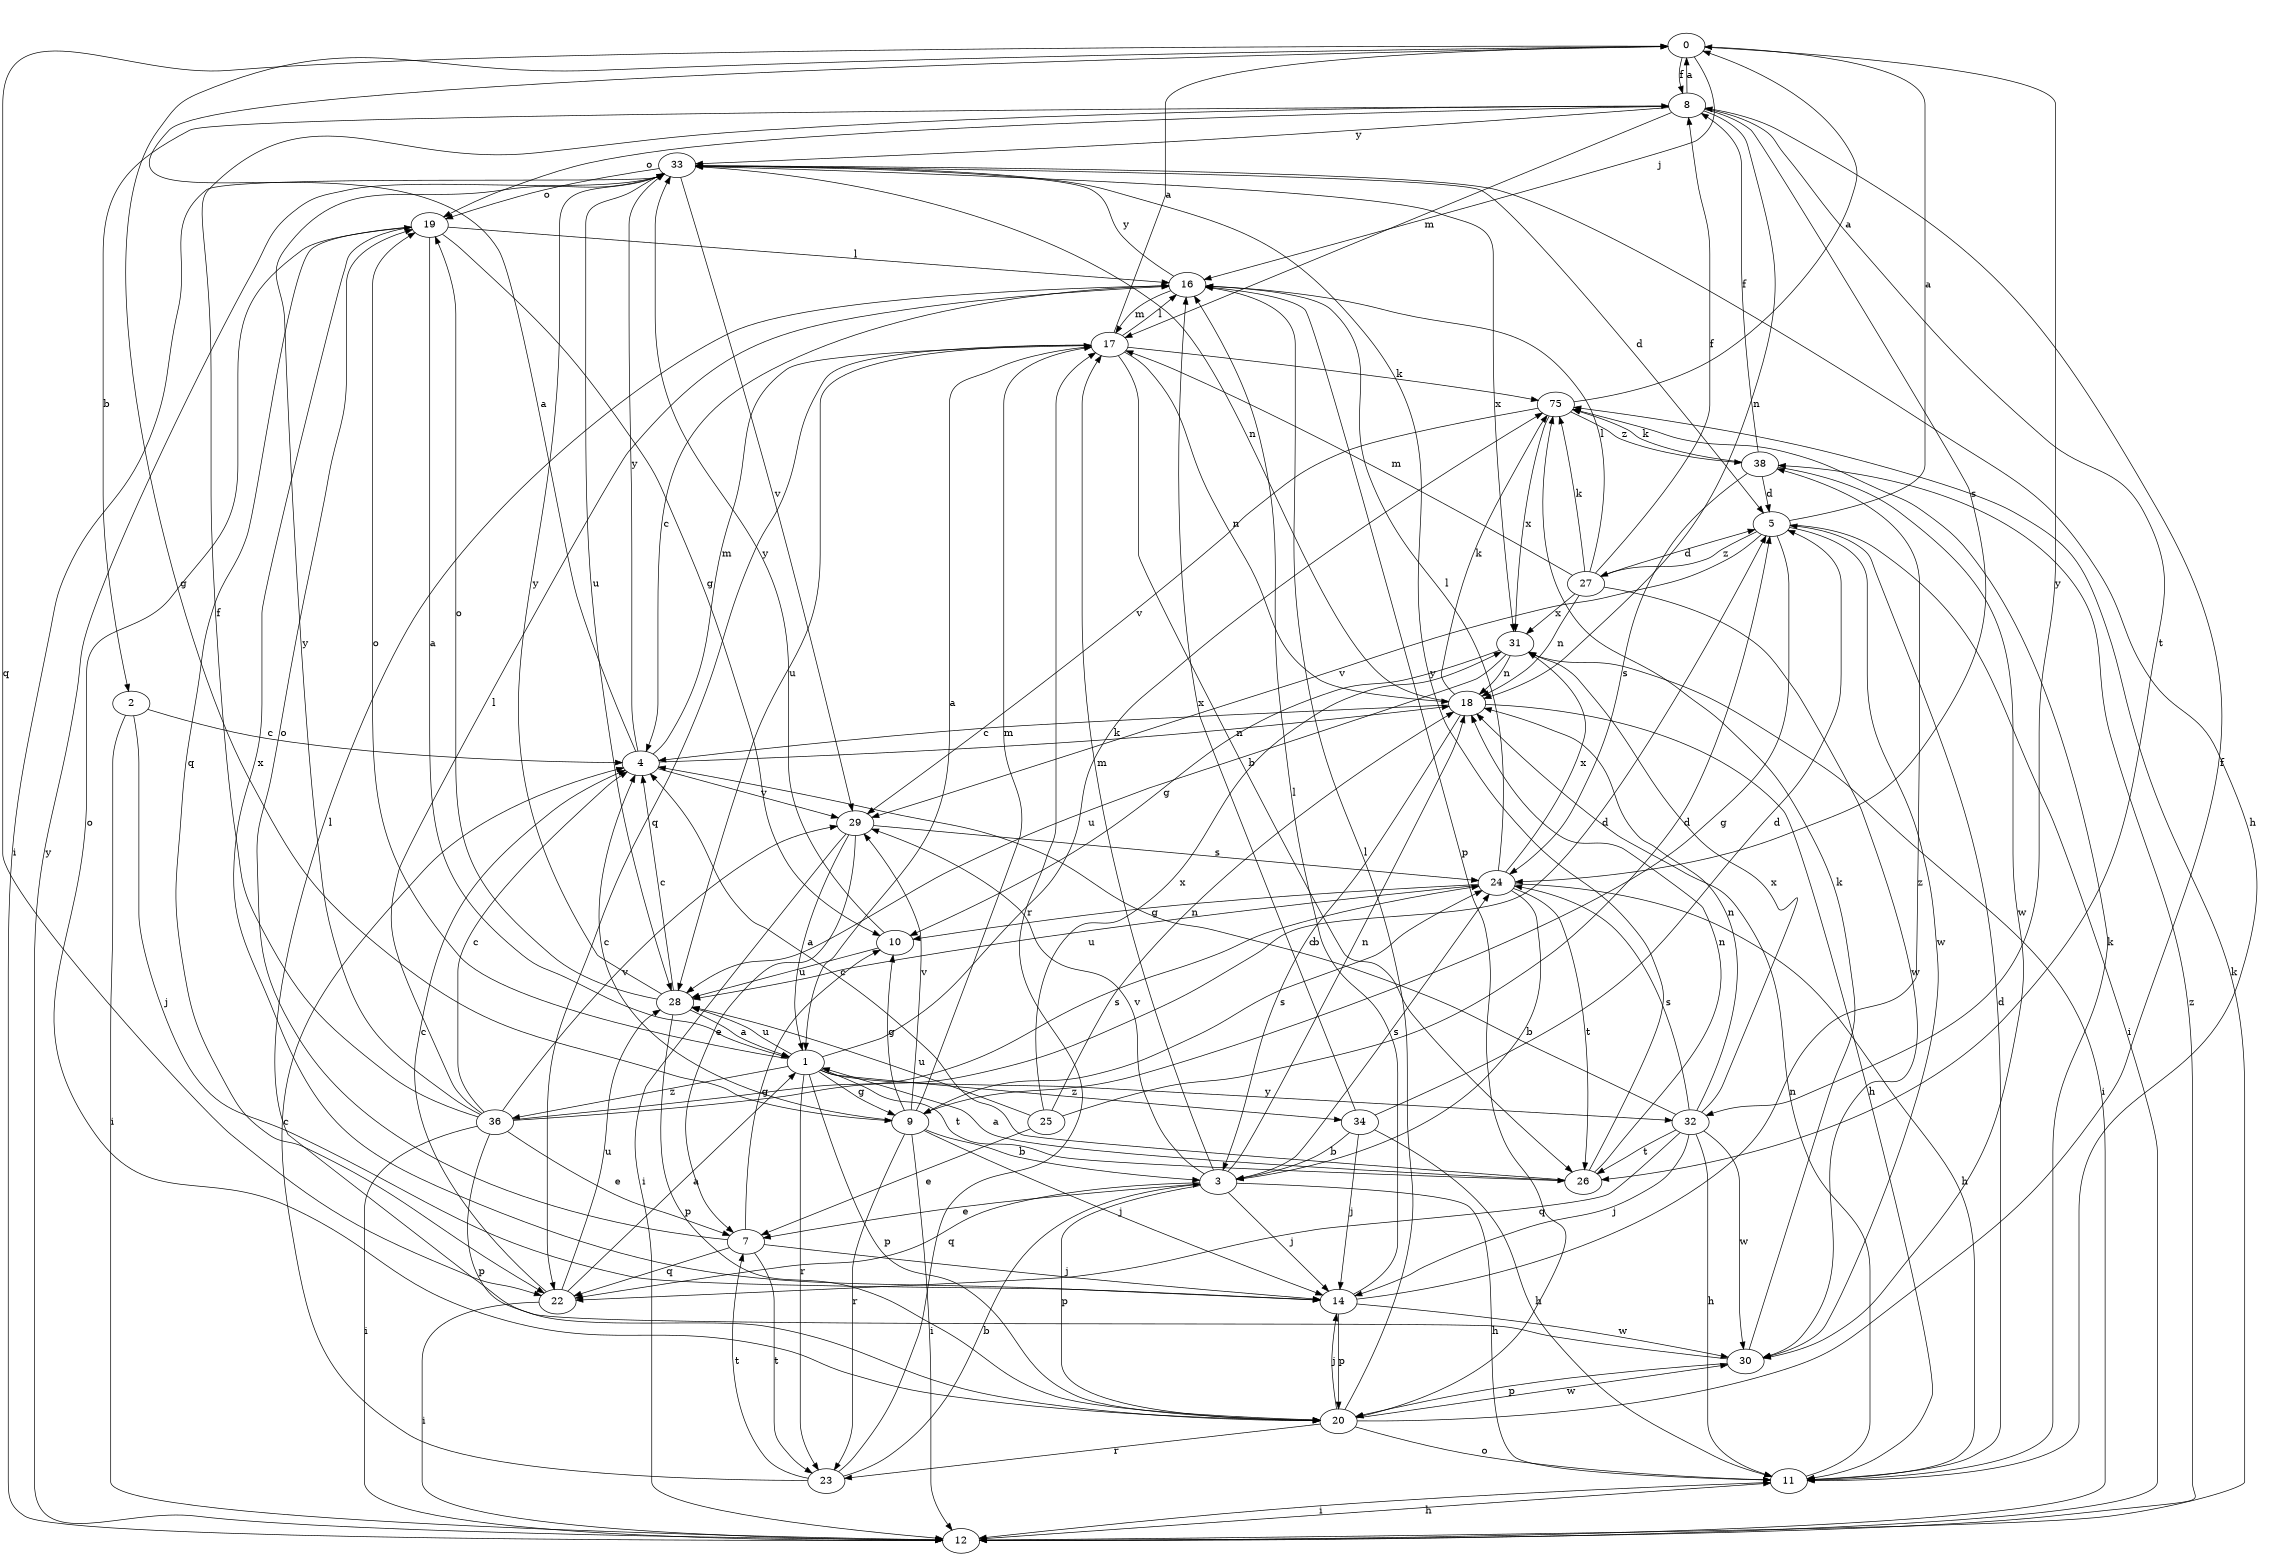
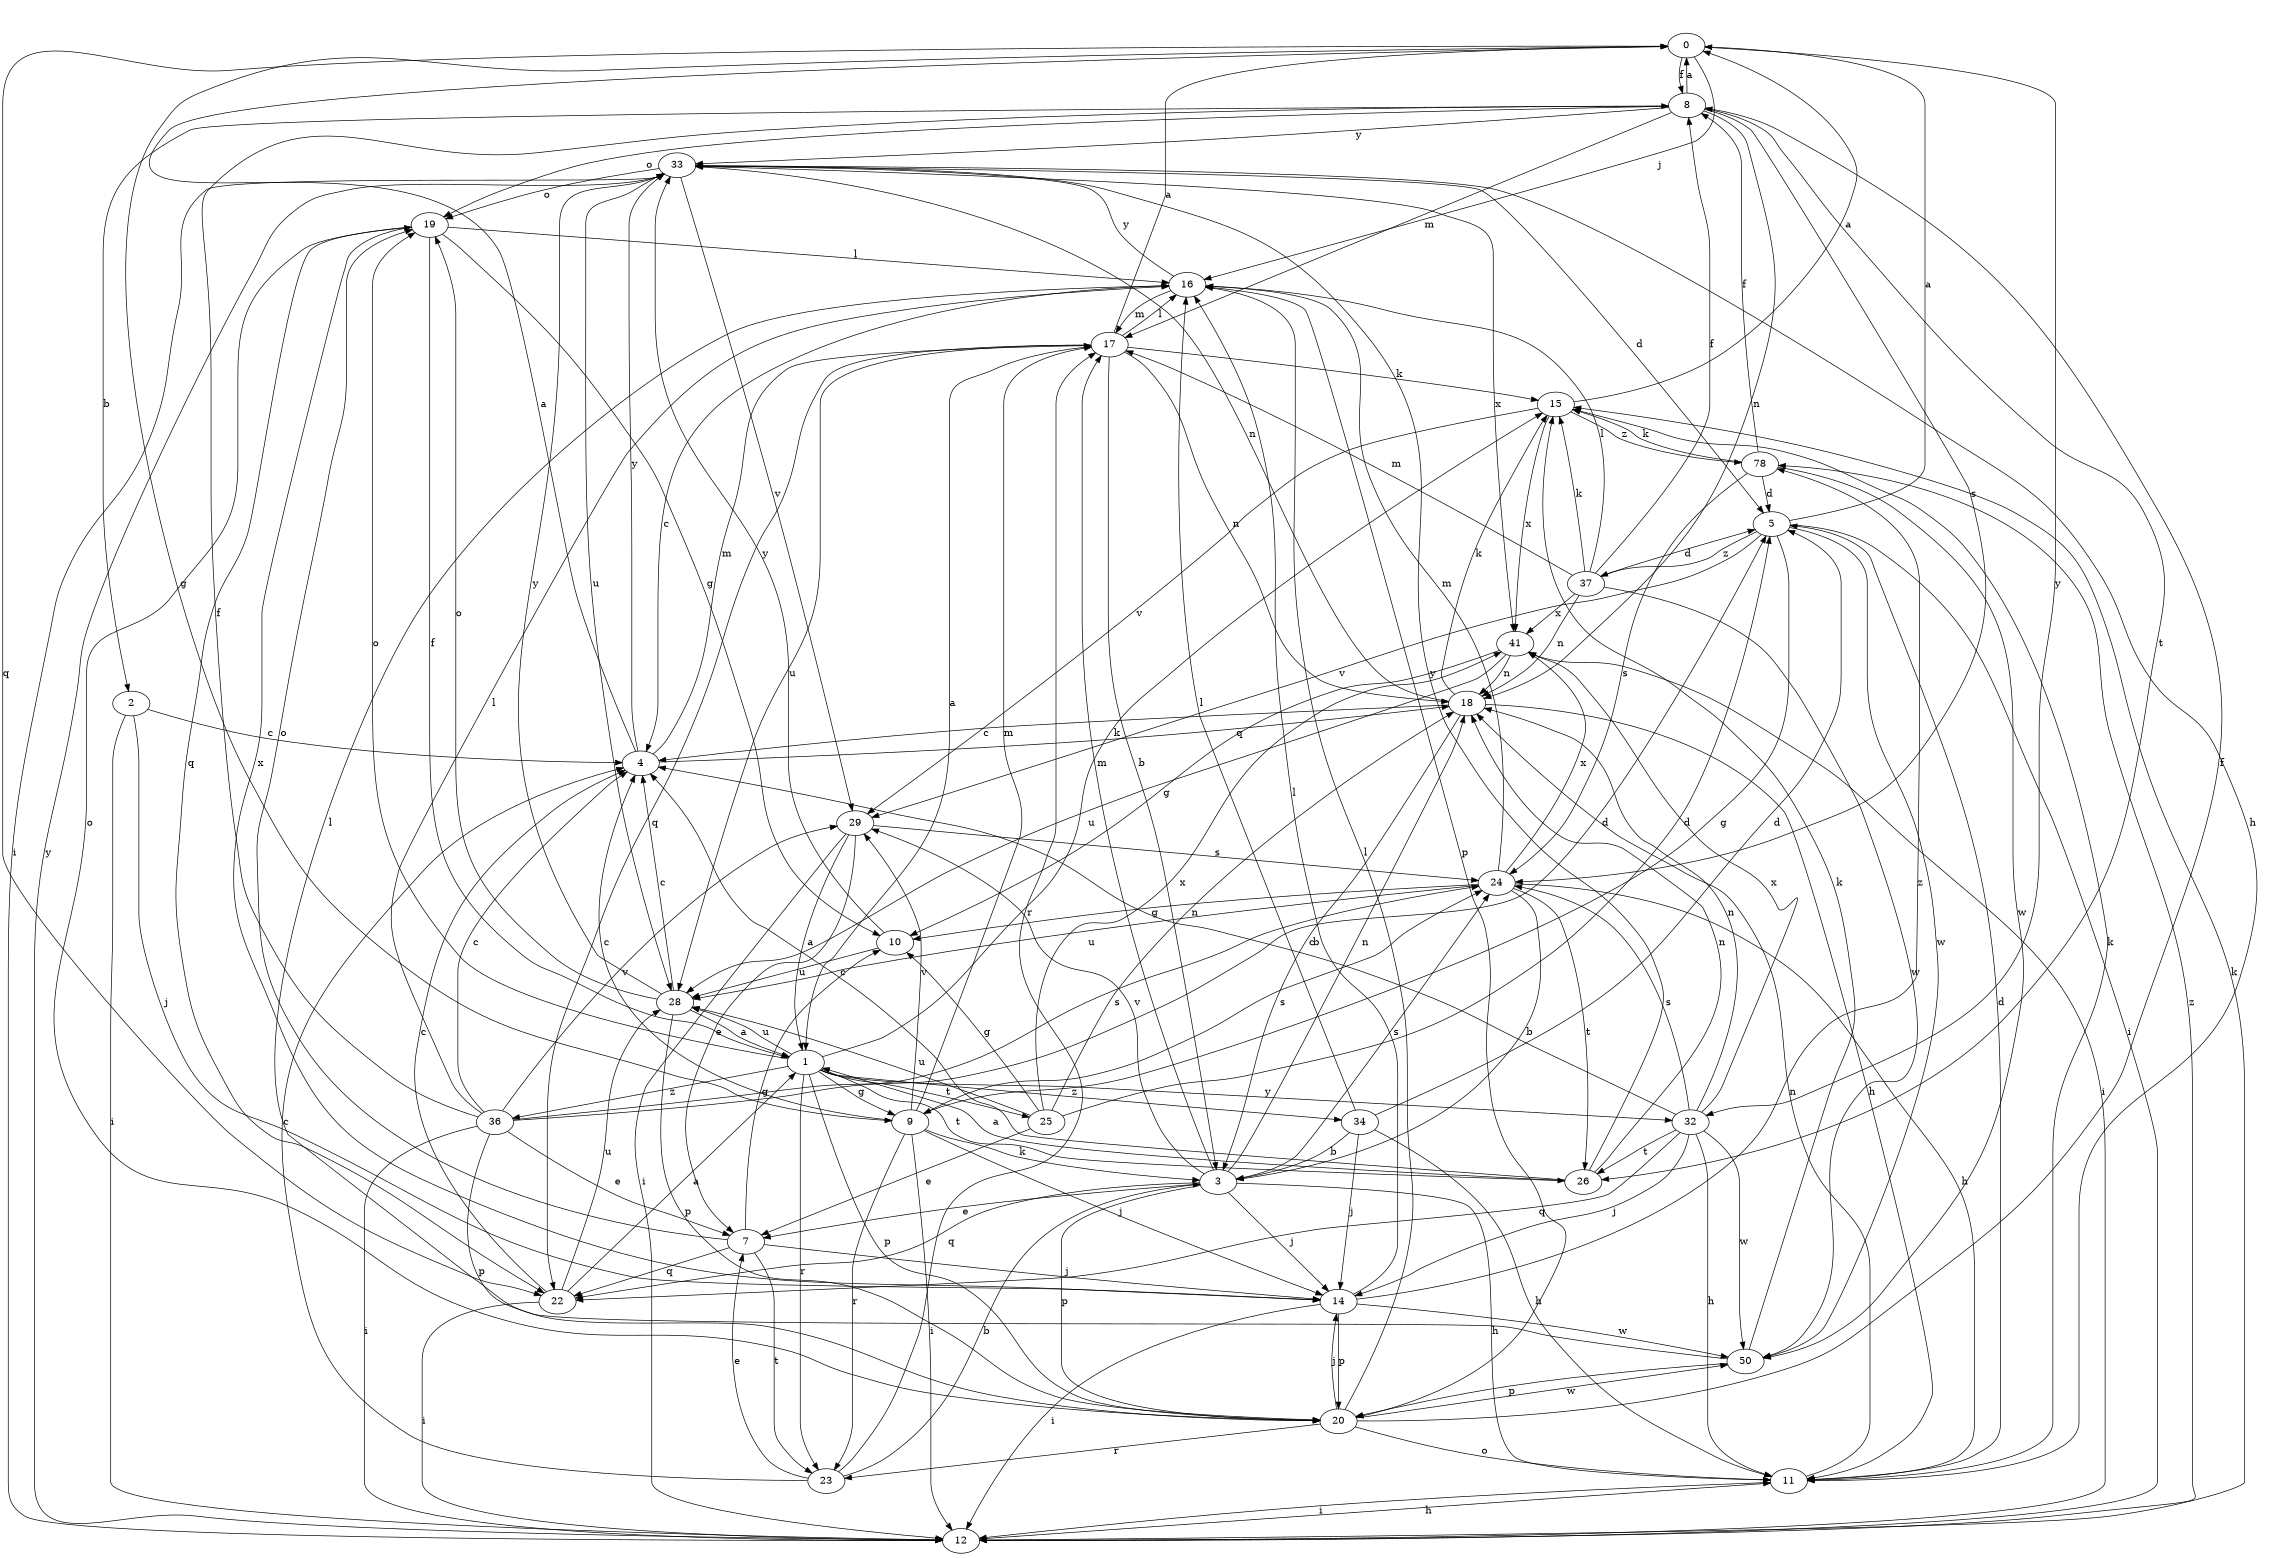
  strict digraph {
    0
    8
    9
    16
    n5 [label=22]
    32
    19
    26
    2
    17
    18
    24
    33
    23
    4
    12
    14
    3
    29
    20
    1
    28
    11
-   30
-   31
-   15 [label=75]
+   30 [label=50]
+   31 [label=41]
+   15
    25
    34
    36
-   38
+   38 [label=78]
    10
    7
    5
-   37 [label=27]
+   37
    0 -> 8 [label=f]
    0 -> 9 [label=g]
    0 -> 16 [label=j]
    0 -> n5 [label=q]
    0 -> 32 [label=y]
    8 -> 0 [label=a]
    8 -> 19 [label=o]
    8 -> 26 [label=t]
    8 -> 2 [label=b]
    8 -> 17 [label=m]
    8 -> 18 [label=n]
    8 -> 24 [label=s]
    8 -> 33 [label=y]
    9 -> 17 [label=m]
    9 -> 24 [label=s]
    9 -> 23 [label=r]
    9 -> 4 [label=c]
    9 -> 12 [label=i]
    9 -> 14 [label=j]
-   9 -> 3 [label=b]
+   9 -> 3 [label=k]
    9 -> 29 [label=v]
    16 -> 17 [label=m]
    16 -> 33 [label=y]
    16 -> 4 [label=c]
    16 -> 20 [label=p]
    n5 -> 4 [label=c]
    n5 -> 12 [label=i]
    n5 -> 1 [label=a]
    n5 -> 28 [label=u]
    32 -> n5 [label=q]
    32 -> 26 [label=t]
    32 -> 18 [label=n]
    32 -> 24 [label=s]
    32 -> 4 [label=c]
    32 -> 14 [label=j]
    32 -> 11 [label=h]
    32 -> 30 [label=w]
    32 -> 31 [label=x]
    19 -> 16 [label=l]
    19 -> n5 [label=q]
    19 -> 14 [label=x]
-   19 -> 1 [label=a]
+   19 -> 1 [label=f]
    19 -> 10 [label=g]
    26 -> 18 [label=n]
    26 -> 33 [label=y]
    26 -> 4 [label=c]
    26 -> 1 [label=a]
    2 -> 4 [label=c]
    2 -> 12 [label=i]
    2 -> 14 [label=j]
    17 -> 0 [label=a]
    17 -> 16 [label=l]
    17 -> n5 [label=q]
    17 -> 18 [label=n]
-   17 -> 26 [label=b]
+   17 -> 3 [label=b]
    17 -> 1 [label=a]
    17 -> 28 [label=u]
    17 -> 15 [label=k]
    18 -> 33 [label=n]
    18 -> 4 [label=c]
    18 -> 3 [label=b]
    18 -> 11 [label=h]
    18 -> 15 [label=k]
-   24 -> 16 [label=l]
+   24 -> 16 [label=m]
    24 -> 26 [label=t]
    24 -> 3 [label=b]
    24 -> 28 [label=u]
    24 -> 11 [label=h]
    24 -> 31 [label=x]
    24 -> 10 [label=g]
    33 -> 19 [label=o]
    33 -> 12 [label=i]
    33 -> 29 [label=v]
    33 -> 28 [label=u]
    33 -> 11 [label=h]
    33 -> 31 [label=x]
    33 -> 5 [label=d]
    23 -> 17 [label=r]
    23 -> 4 [label=c]
    23 -> 3 [label=b]
-   23 -> 7 [label=t]
+   23 -> 7 [label=e]
    4 -> 0 [label=a]
    4 -> 17 [label=m]
-   4 -> 18 [label=n]
+   4 -> 18 [label=q]
    4 -> 33 [label=y]
-   4 -> 29 [label=v]
    12 -> 33 [label=y]
    12 -> 11 [label=h]
    12 -> 15 [label=k]
    12 -> 38 [label=z]
    14 -> 16 [label=l]
+   14 -> 12 [label=i]
    14 -> 20 [label=p]
    14 -> 30 [label=w]
    14 -> 38 [label=z]
    3 -> n5 [label=q]
    3 -> 17 [label=m]
    3 -> 18 [label=n]
    3 -> 24 [label=s]
    3 -> 14 [label=j]
    3 -> 29 [label=v]
    3 -> 20 [label=p]
    3 -> 11 [label=h]
    3 -> 7 [label=e]
    29 -> 24 [label=s]
    29 -> 12 [label=i]
    29 -> 1 [label=a]
    29 -> 7 [label=e]
    20 -> 8 [label=f]
    20 -> 16 [label=l]
    20 -> 19 [label=o]
    20 -> 23 [label=r]
    20 -> 14 [label=j]
    20 -> 11 [label=o]
    20 -> 30 [label=w]
    1 -> 9 [label=g]
    1 -> 32 [label=y]
    1 -> 19 [label=o]
    1 -> 26 [label=t]
    1 -> 23 [label=r]
    1 -> 20 [label=p]
    1 -> 28 [label=u]
    1 -> 15 [label=k]
+   1 -> 25 [label=t]
    1 -> 34 [label=z]
    1 -> 36 [label=z]
    28 -> 19 [label=o]
    28 -> 33 [label=y]
    28 -> 4 [label=c]
    28 -> 20 [label=p]
    28 -> 1 [label=a]
    11 -> 18 [label=n]
    11 -> 12 [label=i]
    11 -> 15 [label=k]
    11 -> 5 [label=d]
    30 -> 16 [label=l]
    30 -> 20 [label=p]
    30 -> 15 [label=k]
    31 -> 18 [label=n]
    31 -> 12 [label=i]
    31 -> 28 [label=u]
    31 -> 10 [label=g]
    15 -> 0 [label=a]
    15 -> 29 [label=v]
    15 -> 31 [label=x]
    15 -> 38 [label=z]
    25 -> 18 [label=n]
    25 -> 28 [label=u]
    25 -> 31 [label=x]
-   9 -> 10 [label=g]
+   25 -> 10 [label=g]
    25 -> 7 [label=e]
    25 -> 5 [label=d]
-   34 -> 16 [label=x]
+   34 -> 16 [label=l]
    34 -> 14 [label=j]
    34 -> 3 [label=b]
    34 -> 11 [label=h]
    34 -> 5 [label=d]
    36 -> 8 [label=f]
    36 -> 16 [label=l]
    36 -> 24 [label=s]
-   36 -> 33 [label=y]
    36 -> 4 [label=c]
    36 -> 12 [label=i]
    36 -> 29 [label=v]
    36 -> 20 [label=p]
    36 -> 7 [label=e]
    36 -> 5 [label=d]
    38 -> 8 [label=f]
    38 -> 24 [label=s]
    38 -> 30 [label=w]
    38 -> 15 [label=k]
    38 -> 5 [label=d]
    10 -> 33 [label=y]
    10 -> 28 [label=u]
    7 -> n5 [label=q]
    7 -> 19 [label=o]
    7 -> 23 [label=t]
    7 -> 14 [label=j]
    7 -> 10 [label=g]
    5 -> 0 [label=a]
    5 -> 9 [label=g]
    5 -> 12 [label=i]
    5 -> 29 [label=v]
    5 -> 30 [label=w]
    5 -> 37 [label=z]
    37 -> 8 [label=f]
    37 -> 16 [label=l]
    37 -> 17 [label=m]
    37 -> 18 [label=n]
    37 -> 30 [label=w]
    37 -> 31 [label=x]
    37 -> 15 [label=k]
    37 -> 5 [label=d]
  }
